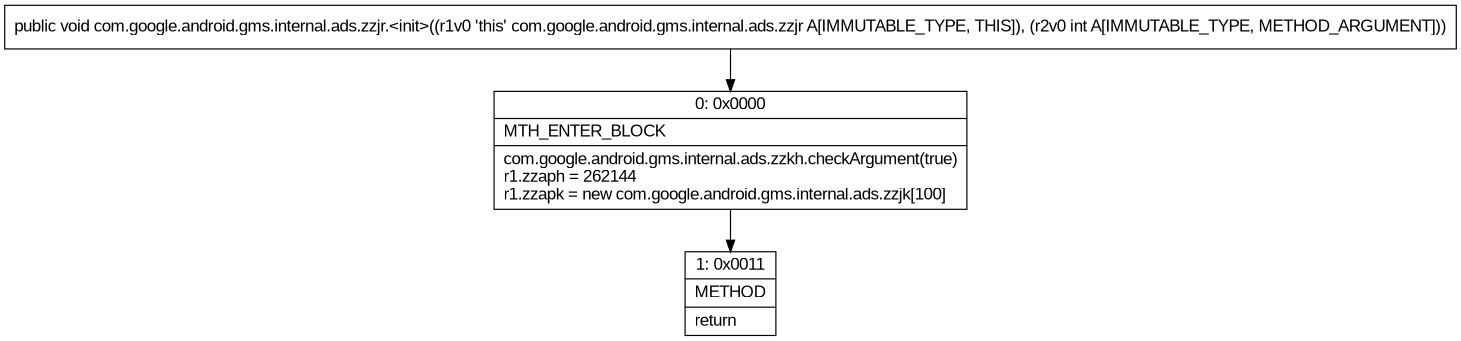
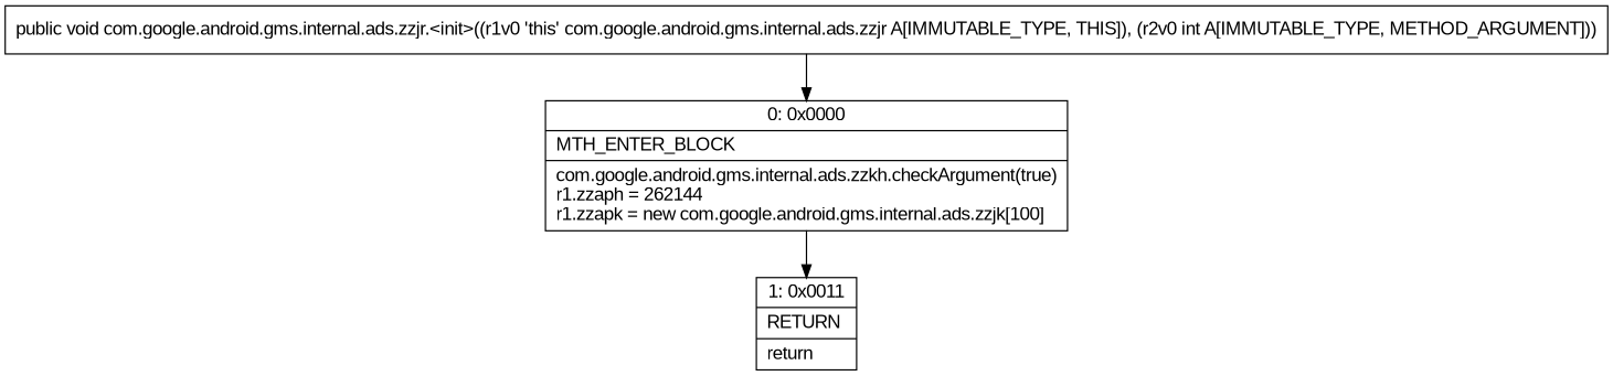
  digraph {
    fontname="Liberation Sans"
    node [shape=record fontname="Liberation Sans"]
    edge [fontname="Liberation Sans"]
    n1 [label="{0\:\ 0x0000|MTH_ENTER_BLOCK\l|com.google.android.gms.internal.ads.zzkh.checkArgument(true)\lr1.zzaph = 262144\lr1.zzapk = new com.google.android.gms.internal.ads.zzjk[100]\l}"]
-   n2 [label="{1\:\ 0x0011|METHOD\l|return\l}"]
+   n2 [label="{1\:\ 0x0011|RETURN\l|return\l}"]
    n3 [label="{public void com.google.android.gms.internal.ads.zzjr.\<init\>((r1v0 'this' com.google.android.gms.internal.ads.zzjr A[IMMUTABLE_TYPE, THIS]), (r2v0 int A[IMMUTABLE_TYPE, METHOD_ARGUMENT])) }"]
    n1 -> n2
    n3 -> n1
  }
